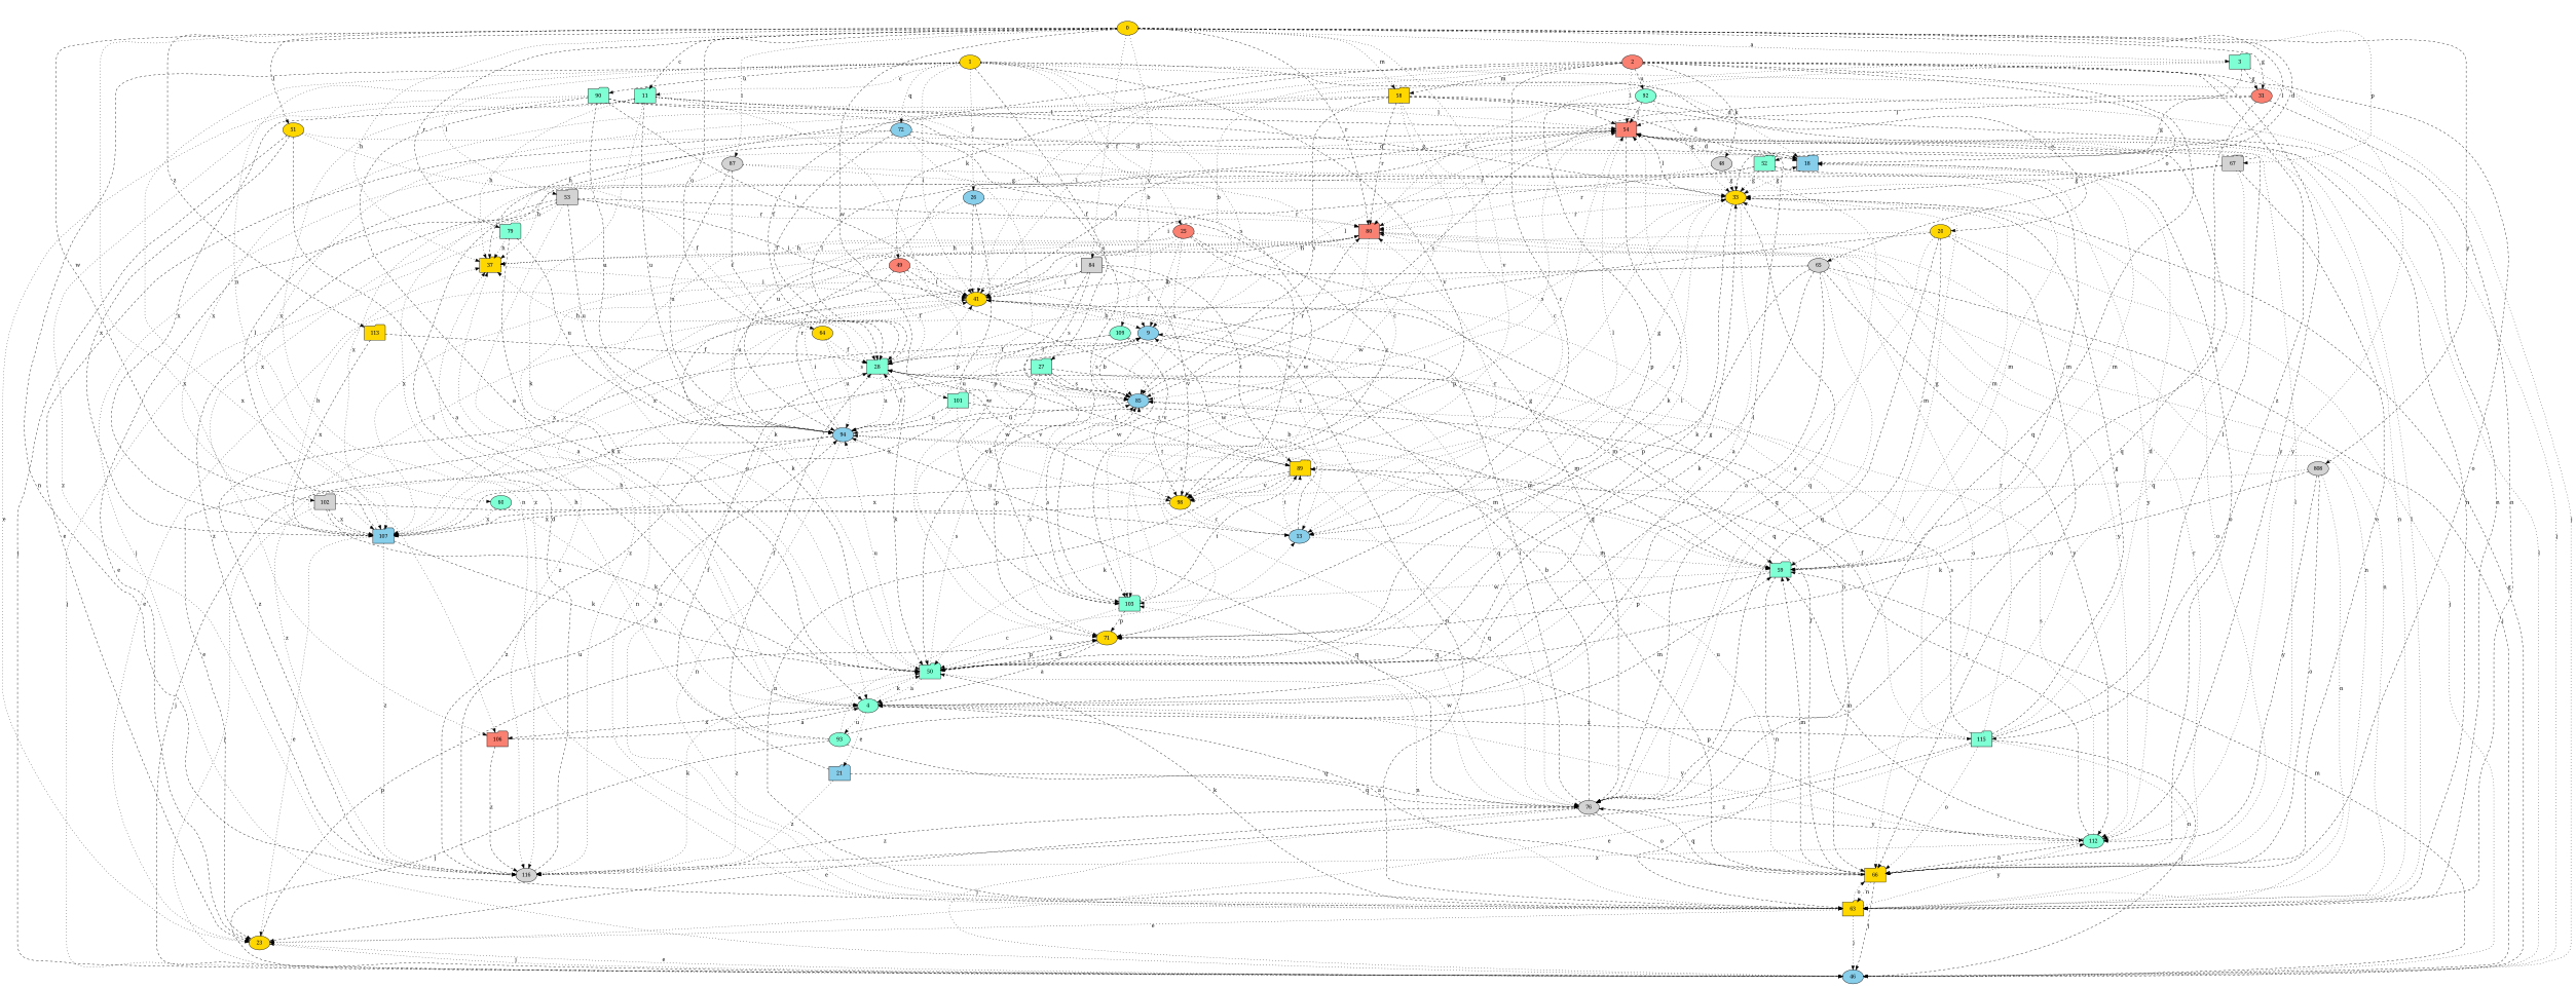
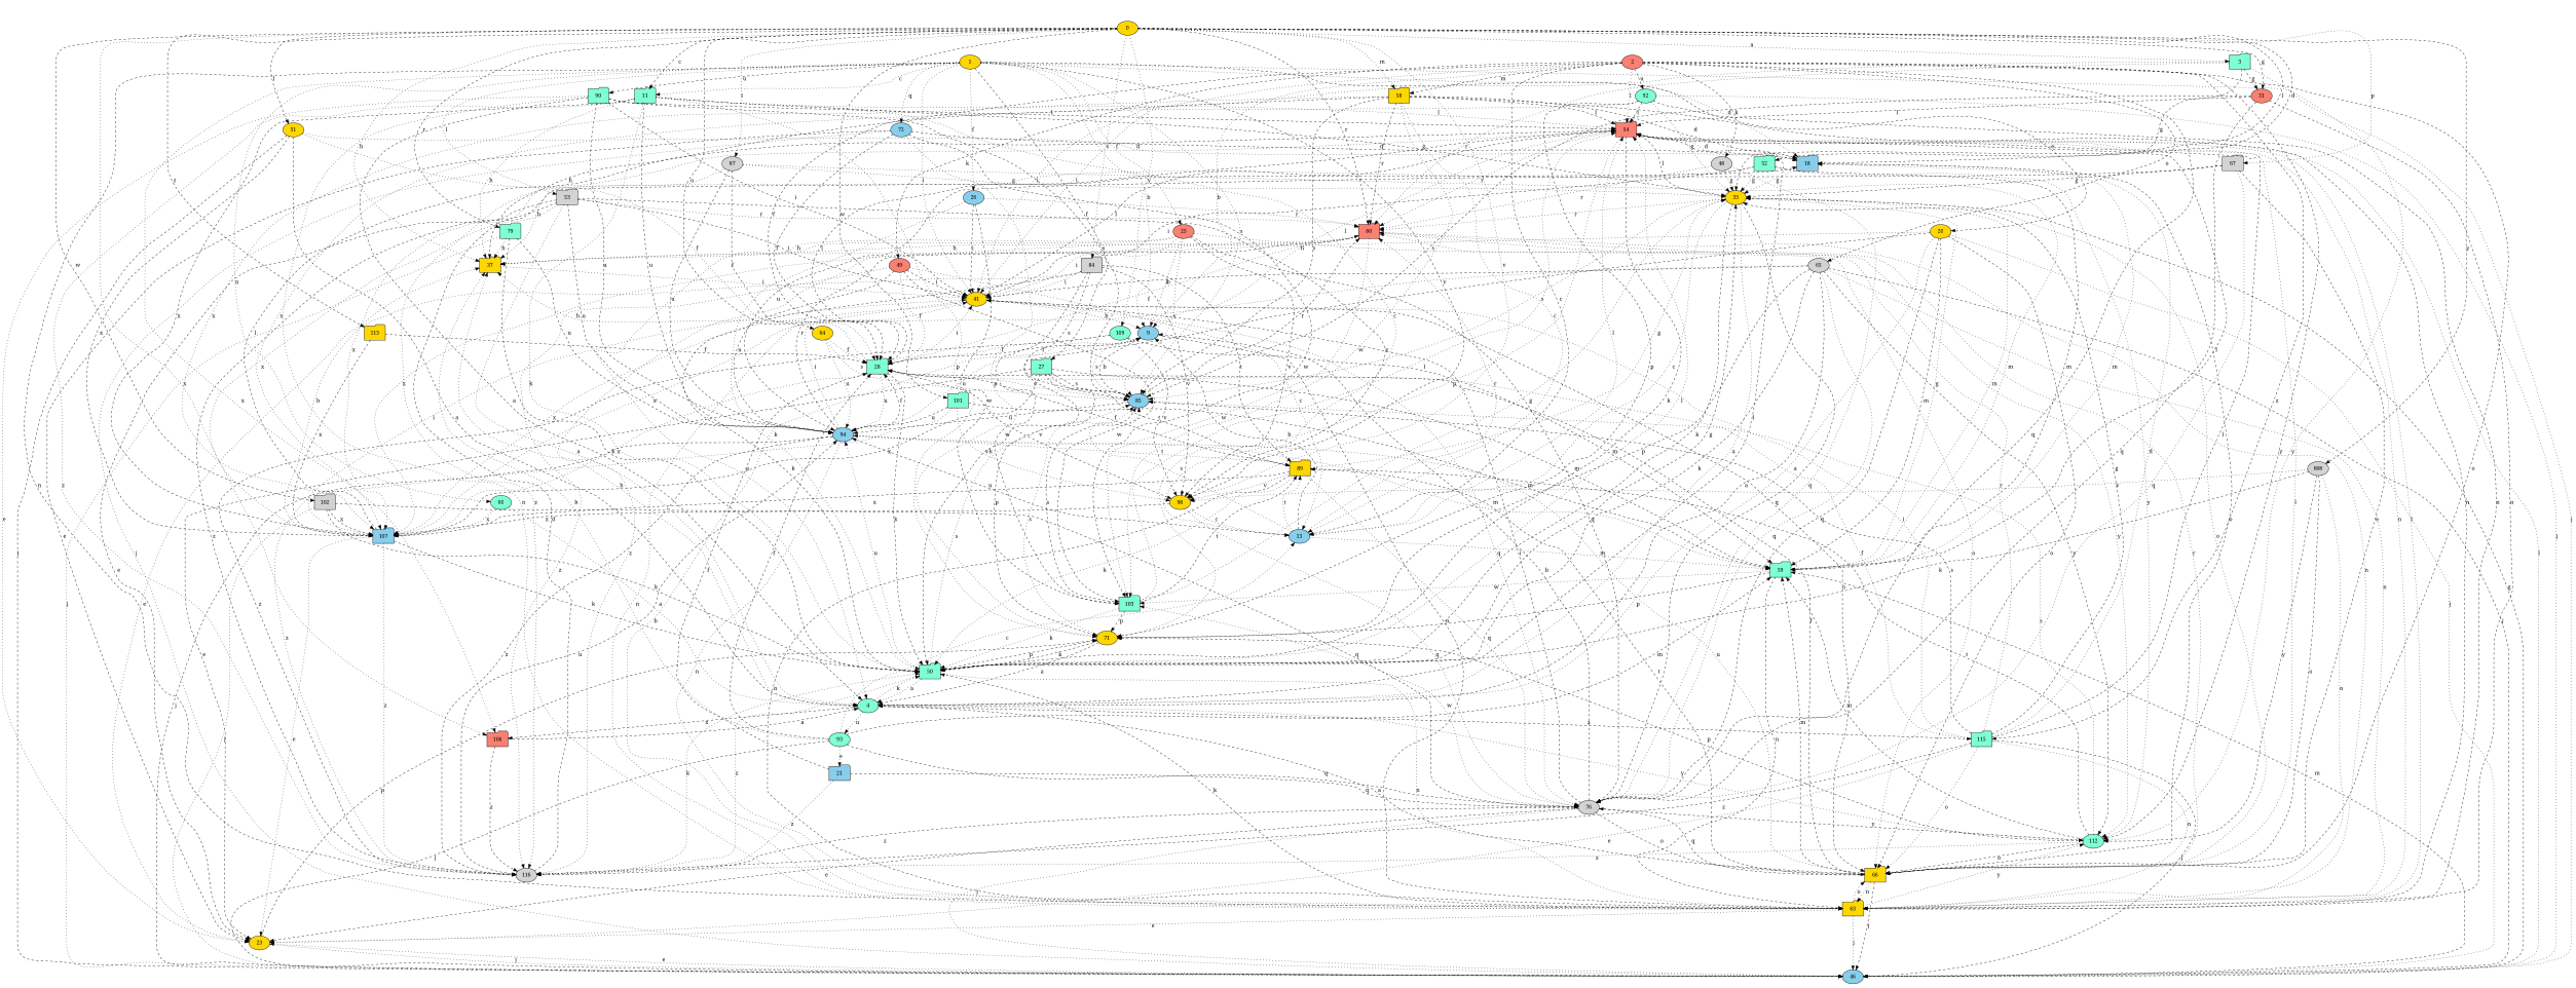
  strict digraph {
    fontname="Noto Serif"
    node [fillcolor=aquamarine fontname="Noto Serif" shape=ellipse style=filled]
    edge [fontname="Noto Serif" style=dashed]
    0 [fillcolor=gold]
    3 [shape=folder]
    11 [shape=folder]
    18 [fillcolor=skyblue shape=folder]
    31 [fillcolor=salmon]
    37 [fillcolor=gold shape=folder]
    51 [fillcolor=gold]
    52 [shape=folder]
    58 [fillcolor=gold shape=folder]
    64 [fillcolor=gold]
    67 [fillcolor=lightgrey shape=folder]
    79 [shape=folder]
    80 [fillcolor=salmon shape=folder]
    84 [fillcolor=lightgrey shape=folder]
    87 [fillcolor=lightgrey]
    98 [fillcolor=gold]
    101 [shape=folder]
    102 [fillcolor=lightgrey shape=folder]
    106 [fillcolor=salmon shape=folder]
    n20 [fillcolor=lightgrey label=808]
    109
    113 [fillcolor=gold shape=folder]
    41 [fillcolor=gold]
    112
    33 [fillcolor=gold]
    13 [fillcolor=skyblue]
    54 [fillcolor=salmon shape=folder]
    50 [shape=folder]
    94 [fillcolor=skyblue]
    71 [fillcolor=gold]
    107 [fillcolor=skyblue shape=folder]
    116 [fillcolor=lightgrey]
    66 [fillcolor=gold shape=folder]
    59 [shape=folder]
    63 [fillcolor=gold shape=folder]
    85 [fillcolor=skyblue]
    76 [fillcolor=lightgrey]
    46 [fillcolor=skyblue]
    28 [shape=folder]
    4
    103 [shape=folder]
    89 [fillcolor=gold shape=folder]
    23 [fillcolor=gold]
    1 [fillcolor=gold]
    9 [fillcolor=skyblue]
    20 [fillcolor=gold]
    25 [fillcolor=salmon]
    26 [fillcolor=skyblue]
    27 [shape=folder]
    53 [fillcolor=lightgrey shape=folder]
    60
    72 [fillcolor=skyblue]
    90 [shape=folder]
    2 [fillcolor=salmon]
    48 [fillcolor=lightgrey]
    49 [fillcolor=salmon]
    65 [fillcolor=lightgrey]
    92
    115 [shape=folder]
    21 [fillcolor=skyblue shape=folder]
    93
    0 -> 3 [label=a style=dotted]
    0 -> 11 [label=c]
    0 -> 18 [label=d]
    0 -> 31 [label=g]
    0 -> 37 [label=h style=dotted]
    0 -> 51 [label=l]
    0 -> 52 [label=l]
    0 -> 58 [label=m style=dotted]
    0 -> 64 [label=o]
    0 -> 67 [label=p style=dotted]
    0 -> 79 [label=r]
    0 -> 80 [label=r]
    0 -> 84 [label=s style=dotted]
    0 -> 87 [label=t style=dotted]
    0 -> 98 [label=v style=dotted]
    0 -> 101 [label=w]
    0 -> 102 [label=w]
    0 -> 106 [label=x style=dotted]
    0 -> n20 [label=y]
    0 -> 109 [label=y style=dotted]
    0 -> 113 [label=z]
    3 -> 31 [label=g]
    3 -> 80 [label=r style=dotted]
    3 -> 41 [label=i style=dotted]
    3 -> 112 [label=y style=dotted]
    3 -> 33 [label=g]
    11 -> 37 [label=h style=dotted]
    11 -> 33 [label=g]
    11 -> 13 [label=c style=dotted]
    11 -> 54 [label=l style=dotted]
    11 -> 50 [label=k style=dotted]
    11 -> 94 [label=u]
    11 -> 71 [label=p style=dotted]
    11 -> 107 [label=x]
    11 -> 116 [label=z style=dotted]
    18 -> 33 [label=g style=dotted]
    18 -> 66 [label=o]
    18 -> 59 [label=m style=dotted]
    31 -> 54 [label=l]
    31 -> 63 [label=n]
    31 -> 85 [label=s]
    31 -> 76 [label=q]
    37 -> 41 [label=i style=dotted]
    51 -> 18 [label=d style=dotted]
    51 -> 107 [label=x]
    51 -> 46 [label=j]
    51 -> 28 [label=f style=dotted]
    51 -> 4 [label=a]
    52 -> 41 [label=i]
    52 -> 112 [label=y style=dotted]
    52 -> 33 [label=g style=dotted]
    52 -> 107 [label=x style=dotted]
    52 -> 59 [label=m]
    58 -> 18 [label=d]
    58 -> 37 [label=h]
    58 -> 80 [label=r]
    58 -> 13 [label=c style=dotted]
    58 -> 54 [label=l]
    58 -> 107 [label=x style=dotted]
    58 -> 63 [label=n]
    58 -> 85 [label=s]
    58 -> 103 [label=w style=dotted]
    64 -> 94 [label=u style=dotted]
    64 -> 85 [label=s style=dotted]
    64 -> 28 [label=f style=dotted]
    67 -> 33 [label=g]
    67 -> 94 [label=u]
    67 -> 66 [label=o]
    67 -> 76 [label=q style=dotted]
    79 -> 37 [label=h style=dotted]
    79 -> 50 [label=k]
    79 -> 94 [label=u]
    79 -> 46 [label=j style=dotted]
    80 -> 37 [label=h style=dotted]
    80 -> 112 [label=y style=dotted]
    80 -> 107 [label=x style=dotted]
    80 -> 116 [label=z style=dotted]
    80 -> 63 [label=n style=dotted]
    80 -> 28 [label=f style=dotted]
    80 -> 103 [label=w style=dotted]
    84 -> 98 [label=v]
    84 -> 41 [label=i style=dotted]
    84 -> 50 [label=k]
    84 -> 85 [label=s]
    84 -> 103 [label=w]
    84 -> 89 [label=t]
    84 -> 23 [label=e style=dotted]
    87 -> 37 [label=h style=dotted]
    87 -> 33 [label=g style=dotted]
    87 -> 94 [label=u]
    87 -> 59 [label=m style=dotted]
    87 -> 28 [label=f]
    98 -> 13 [label=c style=dotted]
    98 -> 107 [label=x]
    98 -> 76 [label=q style=dotted]
    101 -> 98 [label=v style=dotted]
    101 -> 94 [label=u]
    101 -> 116 [label=z style=dotted]
    101 -> 59 [label=m]
    102 -> 50 [label=k]
    102 -> 107 [label=x]
    102 -> 76 [label=q]
    102 -> 46 [label=j style=dotted]
    106 -> 116 [label=z]
    106 -> 4 [label=a]
    n20 -> 98 [label=v style=dotted]
    n20 -> 112 [label=y]
    n20 -> 50 [label=k]
    n20 -> 66 [label=o]
    n20 -> 63 [label=n style=dotted]
    109 -> 98 [label=v]
    109 -> 116 [label=z]
    109 -> 59 [label=m]
    109 -> 28 [label=f style=dotted]
    113 -> 107 [label=x]
    113 -> 28 [label=f]
    41 -> 54 [label=l]
    41 -> 107 [label=x style=dotted]
    41 -> 66 [label=o]
    41 -> 63 [label=n style=dotted]
    41 -> 76 [label=q style=dotted]
    41 -> 9 [label=b style=dotted]
    112 -> 71 [label=p]
    112 -> 116 [label=z style=dotted]
    112 -> 66 [label=o]
    112 -> 59 [label=m]
    112 -> 85 [label=s style=dotted]
    112 -> 89 [label=t]
    33 -> 80 [label=r style=dotted]
    33 -> 13 [label=c style=dotted]
    33 -> 54 [label=l]
    33 -> 50 [label=k]
    33 -> 66 [label=o style=dotted]
    33 -> 59 [label=m style=dotted]
    33 -> 85 [label=s style=dotted]
    33 -> 76 [label=q]
    33 -> 4 [label=a style=dotted]
    13 -> 80 [label=r style=dotted]
    13 -> 54 [label=l style=dotted]
    13 -> 94 [label=u]
    13 -> 59 [label=m style=dotted]
    13 -> 85 [label=s style=dotted]
    13 -> 89 [label=t style=dotted]
    13 -> 9 [label=b]
    54 -> 18 [label=d style=dotted]
    54 -> 80 [label=r style=dotted]
    54 -> 50 [label=k]
    54 -> 71 [label=p style=dotted]
    54 -> 116 [label=z style=dotted]
    54 -> 63 [label=n style=dotted]
    50 -> 33 [label=g]
    50 -> 54 [label=l style=dotted]
    50 -> 94 [label=u style=dotted]
    50 -> 71 [label=p]
    50 -> 116 [label=z style=dotted]
    50 -> 63 [label=n style=dotted]
    50 -> 85 [label=s style=dotted]
    50 -> 4 [label=a style=dotted]
    94 -> 80 [label=r]
    94 -> 41 [label=i style=dotted]
    94 -> 116 [label=z]
    94 -> 59 [label=m style=dotted]
    94 -> 63 [label=n style=dotted]
    94 -> 46 [label=j]
    94 -> 28 [label=f]
    94 -> 89 [label=t style=dotted]
    71 -> 50 [label=k]
    71 -> 85 [label=s style=dotted]
    71 -> 4 [label=a]
    107 -> 37 [label=h style=dotted]
    107 -> 41 [label=i style=dotted]
    107 -> 54 [label=l]
    107 -> 50 [label=k]
    107 -> 116 [label=z style=dotted]
    107 -> 23 [label=e style=dotted]
    116 -> 18 [label=d]
    116 -> 50 [label=k style=dotted]
    116 -> 94 [label=u]
    66 -> 80 [label=r style=dotted]
    66 -> 54 [label=l style=dotted]
    66 -> 94 [label=u style=dotted]
    66 -> 59 [label=m]
    66 -> 63 [label=n style=dotted]
    66 -> 76 [label=q]
    66 -> 46 [label=j]
    66 -> 28 [label=f]
    66 -> 4 [label=a]
    66 -> 89 [label=t]
    59 -> 33 [label=g style=dotted]
    59 -> 54 [label=l]
    59 -> 71 [label=p]
    59 -> 63 [label=n]
    59 -> 103 [label=w style=dotted]
    63 -> 112 [label=y style=dotted]
    63 -> 54 [label=l style=dotted]
    63 -> 50 [label=k]
    63 -> 66 [label=o style=dotted]
    63 -> 46 [label=j style=dotted]
    63 -> 23 [label=e style=dotted]
    63 -> 9 [label=b style=dotted]
    85 -> 80 [label=r]
    85 -> 94 [label=u]
    85 -> 9 [label=b]
    76 -> 41 [label=i]
    76 -> 112 [label=y]
    76 -> 116 [label=z]
    76 -> 66 [label=o]
    76 -> 46 [label=j style=dotted]
    76 -> 103 [label=w style=dotted]
    76 -> 23 [label=e]
    76 -> 9 [label=b]
    46 -> 33 [label=g]
    46 -> 54 [label=l style=dotted]
    46 -> 59 [label=m]
    46 -> 23 [label=e style=dotted]
    28 -> 37 [label=h style=dotted]
    28 -> 98 [label=v]
    28 -> 41 [label=i style=dotted]
    28 -> 54 [label=l]
    28 -> 50 [label=k]
    28 -> 94 [label=u style=dotted]
    28 -> 107 [label=x style=dotted]
    28 -> 85 [label=s style=dotted]
    4 -> 37 [label=h style=dotted]
    4 -> 106 [label=x]
    4 -> 112 [label=y style=dotted]
    4 -> 54 [label=l]
    4 -> 50 [label=k style=dotted]
    4 -> 115 [label=z]
-   4 -> 21 [label=e style=dotted]
+   93 -> 21 [label=e style=dotted]
    4 -> 93 [label=u style=dotted]
    103 -> 33 [label=g style=dotted]
    103 -> 54 [label=l style=dotted]
    103 -> 50 [label=k style=dotted]
    103 -> 71 [label=p]
    103 -> 85 [label=s]
    103 -> 89 [label=t]
    89 -> 98 [label=v style=dotted]
    89 -> 33 [label=g style=dotted]
    89 -> 50 [label=k style=dotted]
    89 -> 107 [label=x]
    89 -> 63 [label=n]
    89 -> 76 [label=q style=dotted]
    89 -> 28 [label=f]
    23 -> 71 [label=p]
    23 -> 46 [label=j style=dotted]
    1 -> 11 [label=c style=dotted]
    1 -> 18 [label=d style=dotted]
    1 -> 98 [label=v]
    1 -> 106 [label=x style=dotted]
    1 -> 41 [label=i style=dotted]
    1 -> 63 [label=n]
    1 -> 85 [label=s style=dotted]
    1 -> 46 [label=j style=dotted]
    1 -> 9 [label=b style=dotted]
    1 -> 20 [label=e]
    1 -> 25 [label=f style=dotted]
    1 -> 26 [label=f style=dotted]
    1 -> 27 [label=f]
    1 -> 53 [label=l style=dotted]
    1 -> 60 [label=n style=dotted]
    1 -> 72 [label=q style=dotted]
    1 -> 90 [label=u]
    9 -> 54 [label=l style=dotted]
    9 -> 94 [label=u style=dotted]
    9 -> 63 [label=n]
    9 -> 85 [label=s style=dotted]
    9 -> 28 [label=f]
    20 -> 37 [label=h style=dotted]
    20 -> 50 [label=k]
    20 -> 66 [label=o]
    20 -> 59 [label=m]
    20 -> 76 [label=q]
    20 -> 46 [label=j style=dotted]
    20 -> 4 [label=a style=dotted]
    25 -> 37 [label=h style=dotted]
    25 -> 98 [label=v]
    25 -> 41 [label=i style=dotted]
    25 -> 66 [label=o style=dotted]
    25 -> 85 [label=s style=dotted]
    25 -> 76 [label=q]
    25 -> 4 [label=a style=dotted]
    25 -> 9 [label=b style=dotted]
    26 -> 80 [label=r style=dotted]
    26 -> 41 [label=i]
    26 -> 50 [label=k style=dotted]
    26 -> 103 [label=w]
    27 -> 71 [label=p]
    27 -> 107 [label=x]
    27 -> 59 [label=m]
    27 -> 85 [label=s]
    27 -> 89 [label=t]
    27 -> 23 [label=e]
    53 -> 80 [label=r style=dotted]
    53 -> 98 [label=v]
    53 -> 41 [label=i]
    53 -> 94 [label=u]
    53 -> 107 [label=x style=dotted]
    53 -> 116 [label=z]
    53 -> 4 [label=a style=dotted]
    53 -> 23 [label=e]
    60 -> 107 [label=x style=dotted]
    60 -> 4 [label=a style=dotted]
    72 -> 18 [label=d]
    72 -> 71 [label=p style=dotted]
    72 -> 46 [label=j style=dotted]
    72 -> 28 [label=f]
    72 -> 103 [label=w]
    72 -> 23 [label=e]
    90 -> 41 [label=i]
    90 -> 54 [label=l]
    90 -> 94 [label=u]
    90 -> 63 [label=n style=dotted]
    90 -> 85 [label=s]
    90 -> 4 [label=a]
    90 -> 23 [label=e style=dotted]
    2 -> 58 [label=m]
    2 -> 41 [label=i style=dotted]
    2 -> 112 [label=y]
    2 -> 13 [label=c]
    2 -> 54 [label=l style=dotted]
    2 -> 66 [label=o]
    2 -> 76 [label=q]
    2 -> 28 [label=f]
    2 -> 9 [label=b style=dotted]
    2 -> 48 [label=k]
    2 -> 49 [label=k]
    2 -> 65 [label=o]
    2 -> 92 [label=u]
    2 -> 115 [label=z]
    48 -> 80 [label=r style=dotted]
    48 -> 33 [label=g style=dotted]
    48 -> 76 [label=q style=dotted]
    49 -> 41 [label=i]
    49 -> 13 [label=c style=dotted]
    49 -> 94 [label=u]
    49 -> 116 [label=z style=dotted]
    49 -> 28 [label=f style=dotted]
    49 -> 103 [label=w]
    65 -> 41 [label=i]
    65 -> 112 [label=y]
    65 -> 50 [label=k]
    65 -> 71 [label=p]
    65 -> 107 [label=x style=dotted]
    65 -> 63 [label=n style=dotted]
    65 -> 76 [label=q style=dotted]
    65 -> 46 [label=j]
    65 -> 4 [label=a]
    92 -> 33 [label=g style=dotted]
    92 -> 54 [label=l]
    92 -> 71 [label=p]
    92 -> 107 [label=x style=dotted]
    92 -> 63 [label=n]
    92 -> 46 [label=j style=dotted]
    115 -> 18 [label=d style=dotted]
    115 -> 80 [label=r style=dotted]
    115 -> 41 [label=i style=dotted]
    115 -> 33 [label=g]
    115 -> 54 [label=l]
    115 -> 116 [label=z]
    115 -> 66 [label=o style=dotted]
    115 -> 63 [label=n style=dotted]
    115 -> 85 [label=s]
    115 -> 46 [label=j]
    115 -> 28 [label=f style=dotted]
    115 -> 23 [label=e style=dotted]
    21 -> 116 [label=z style=dotted]
    21 -> 76 [label=q]
    21 -> 28 [label=f]
    93 -> 37 [label=h style=dotted]
    93 -> 13 [label=c style=dotted]
    93 -> 59 [label=m]
    93 -> 76 [label=q]
    93 -> 46 [label=j]
    93 -> 28 [label=f]
  }
